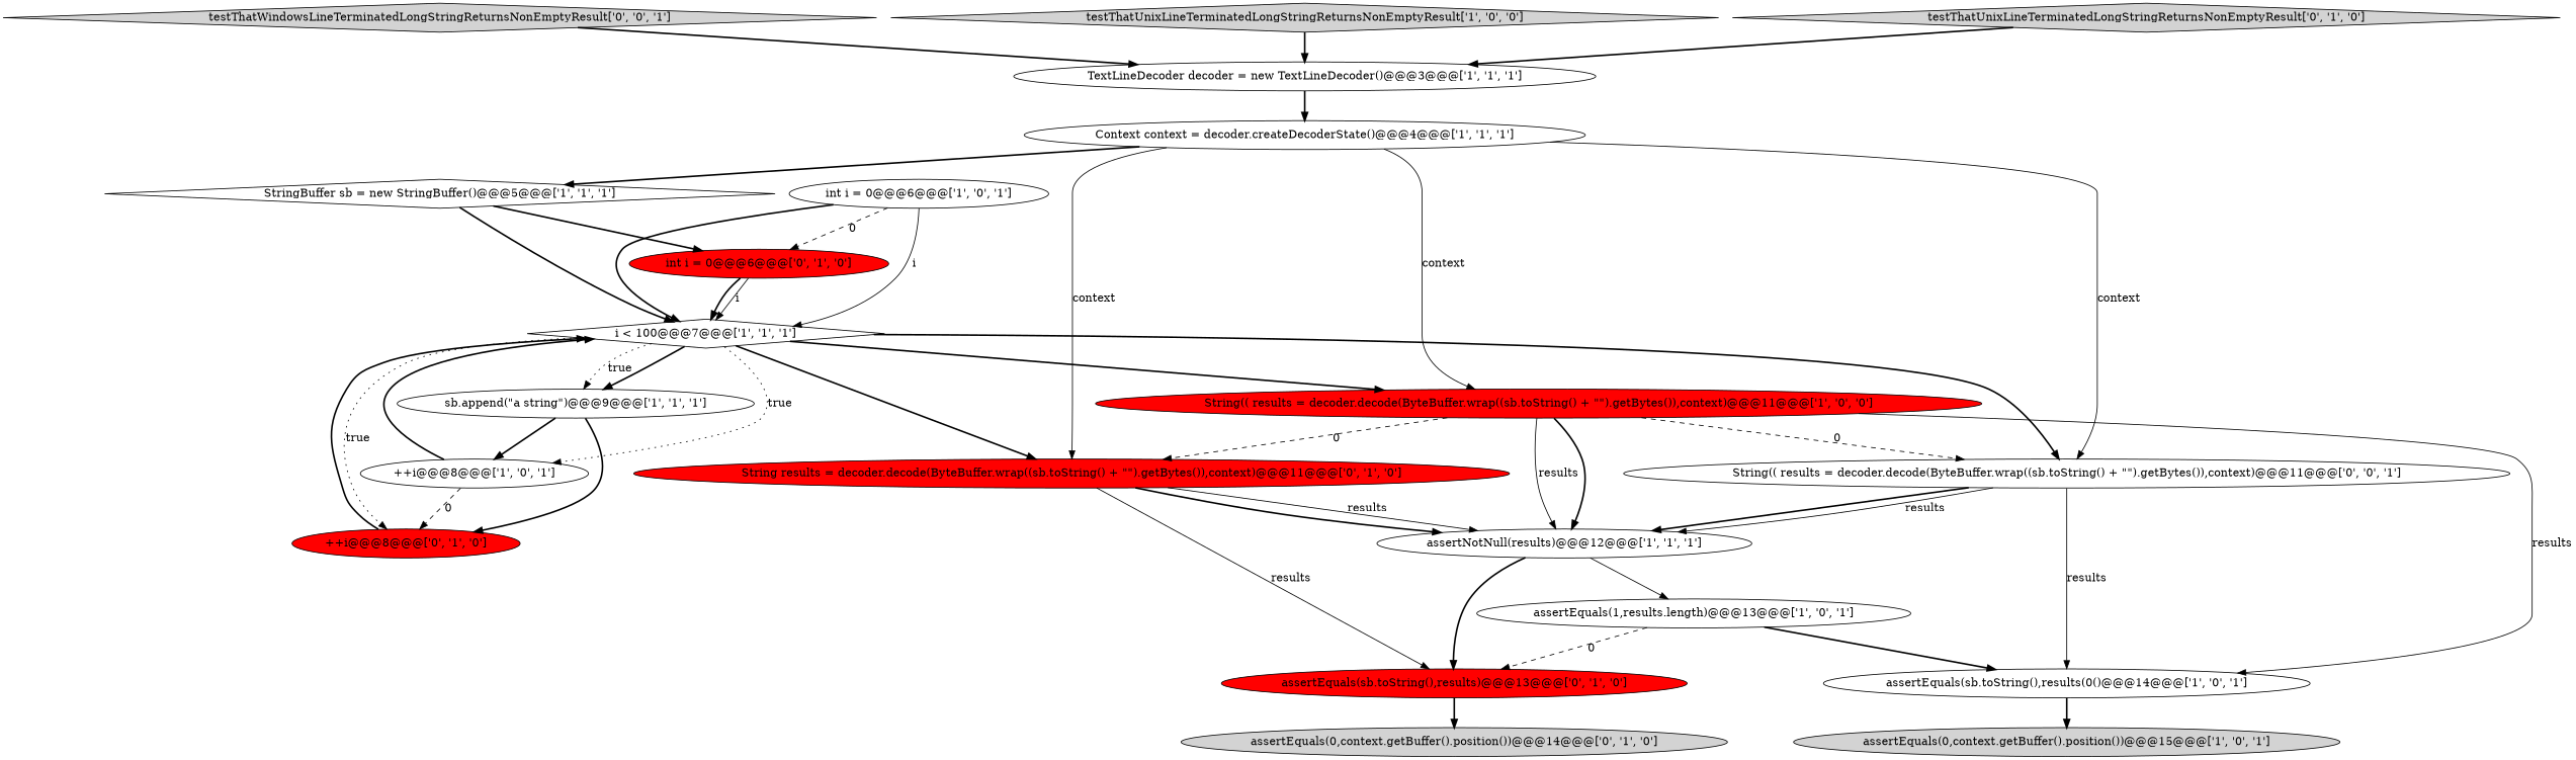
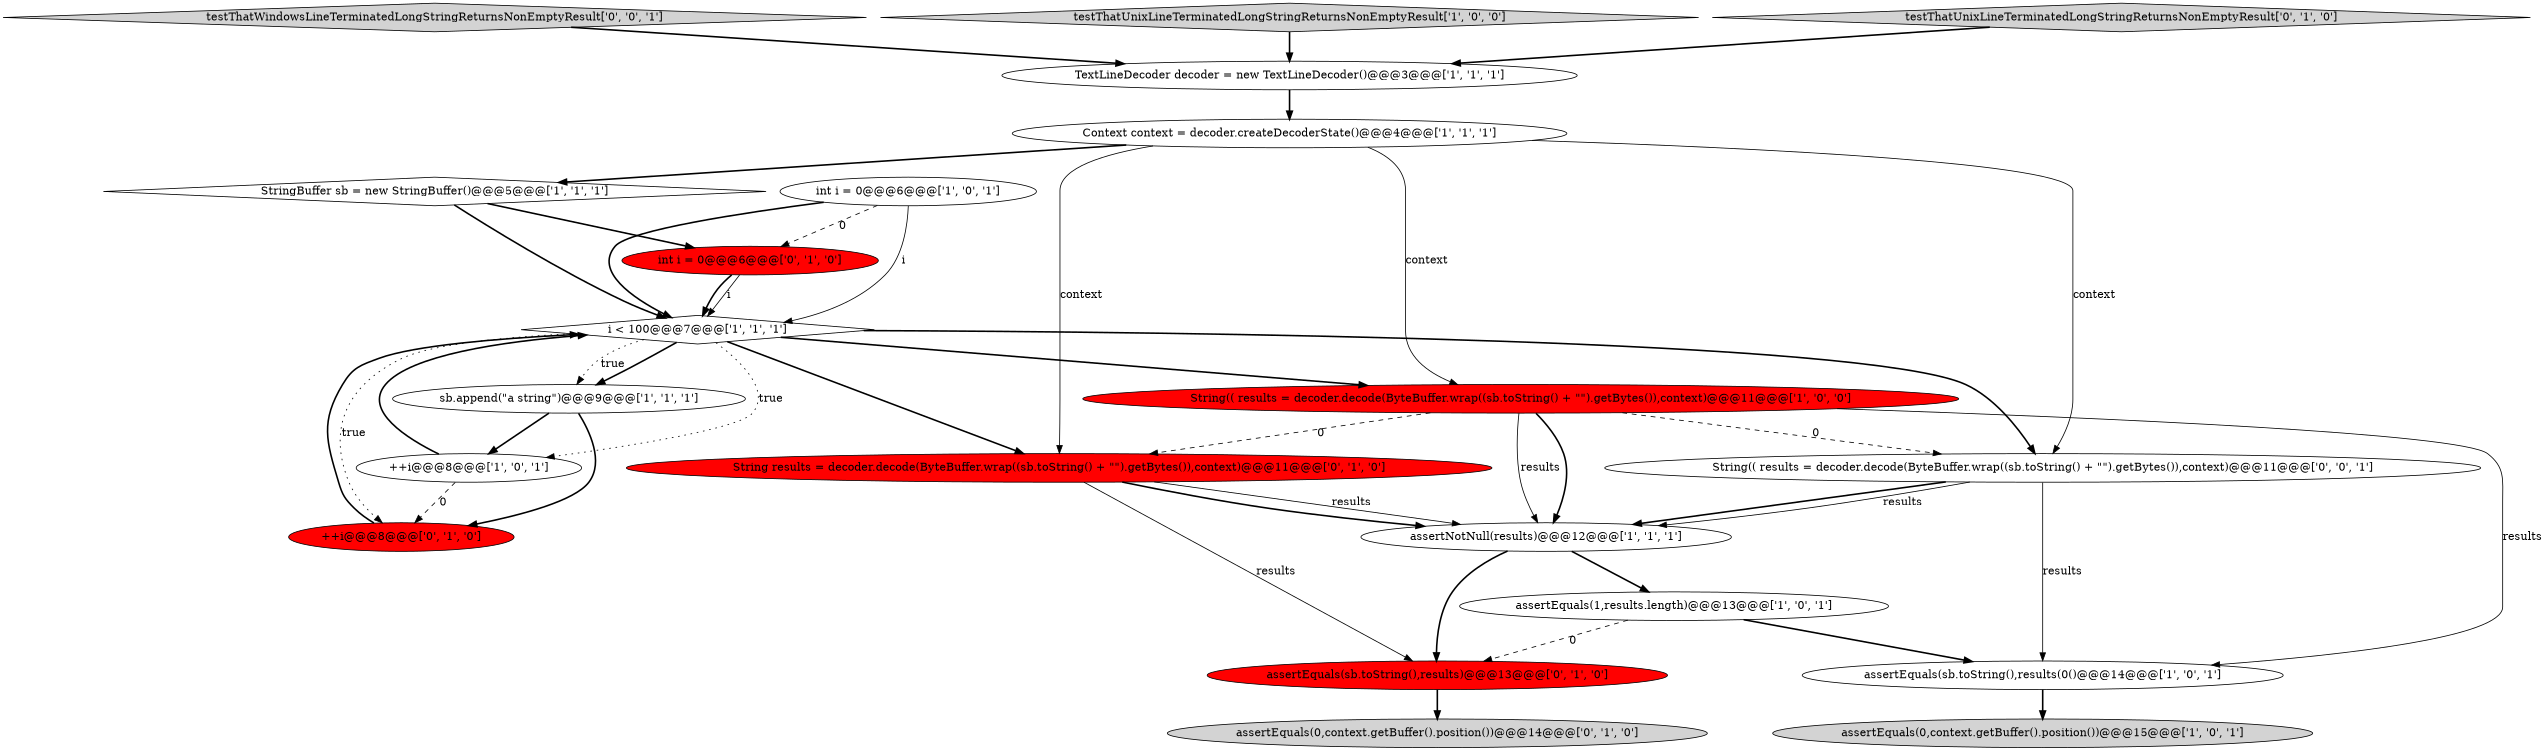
  digraph {
    node [fillcolor=white shape=ellipse style=filled]
    edge [style=bold]
    n1 [fillcolor=red label="String results = decoder.decode(ByteBuffer.wrap((sb.toString() + \"\").getBytes()),context)@@@11@@@['0', '1', '0']"]
    n2 [fillcolor=red label="assertEquals(sb.toString(),results)@@@13@@@['0', '1', '0']"]
    n3 [label="assertNotNull(results)@@@12@@@['1', '1', '1']"]
    n4 [fillcolor=lightgray label="assertEquals(0,context.getBuffer().position())@@@14@@@['0', '1', '0']"]
    n5 [label="assertEquals(1,results.length)@@@13@@@['1', '0', '1']"]
    n6 [fillcolor=lightgray label="testThatWindowsLineTerminatedLongStringReturnsNonEmptyResult['0', '0', '1']" shape=diamond]
    n7 [label="TextLineDecoder decoder = new TextLineDecoder()@@@3@@@['1', '1', '1']"]
    n8 [label="Context context = decoder.createDecoderState()@@@4@@@['1', '1', '1']"]
    n9 [fillcolor=lightgray label="assertEquals(0,context.getBuffer().position())@@@15@@@['1', '0', '1']"]
    n10 [fillcolor=red label="int i = 0@@@6@@@['0', '1', '0']"]
    n11 [label="i < 100@@@7@@@['1', '1', '1']" shape=diamond]
    n12 [fillcolor=red label="String(( results = decoder.decode(ByteBuffer.wrap((sb.toString() + \"\").getBytes()),context)@@@11@@@['1', '0', '0']"]
    n13 [label="String(( results = decoder.decode(ByteBuffer.wrap((sb.toString() + \"\").getBytes()),context)@@@11@@@['0', '0', '1']"]
    n14 [label="++i@@@8@@@['1', '0', '1']"]
    n15 [fillcolor=red label="++i@@@8@@@['0', '1', '0']"]
    n16 [label="sb.append(\"a string\")@@@9@@@['1', '1', '1']"]
    n17 [label="assertEquals(sb.toString(),results(0()@@@14@@@['1', '0', '1']"]
    n18 [label="StringBuffer sb = new StringBuffer()@@@5@@@['1', '1', '1']" shape=diamond]
    n19 [label="int i = 0@@@6@@@['1', '0', '1']"]
    n20 [fillcolor=lightgray label="testThatUnixLineTerminatedLongStringReturnsNonEmptyResult['1', '0', '0']" shape=diamond]
    n21 [fillcolor=lightgray label="testThatUnixLineTerminatedLongStringReturnsNonEmptyResult['0', '1', '0']" shape=diamond]
    n1 -> n2 [label=results style=solid]
    n1 -> n3 [label=results style=solid]
    n1 -> n3
    n2 -> n4
    n3 -> n2
-   n3 -> n5 [style=solid]
+   n3 -> n5
    n5 -> n2 [label=0 style=dashed]
    n5 -> n17
    n6 -> n7
    n7 -> n8
    n8 -> n1 [label=context style=solid]
    n8 -> n12 [label=context style=solid]
    n8 -> n13 [label=context style=solid]
    n8 -> n18
    n10 -> n11
    n10 -> n11 [label=i style=solid]
    n11 -> n1
    n11 -> n12
    n11 -> n13
    n11 -> n14 [label=true style=dotted]
    n11 -> n15 [label=true style=dotted]
    n11 -> n16 [label=true style=dotted]
    n11 -> n16
    n12 -> n1 [label=0 style=dashed]
    n12 -> n3
    n12 -> n3 [label=results style=solid]
    n12 -> n13 [label=0 style=dashed]
    n12 -> n17 [label=results style=solid]
    n13 -> n3
    n13 -> n3 [label=results style=solid]
    n13 -> n17 [label=results style=solid]
    n14 -> n11
    n14 -> n15 [label=0 style=dashed]
    n15 -> n11
    n16 -> n14
    n16 -> n15
    n17 -> n9
    n18 -> n10
    n18 -> n11
    n19 -> n10 [label=0 style=dashed]
    n19 -> n11
    n19 -> n11 [label=i style=solid]
    n20 -> n7
    n21 -> n7
  }
